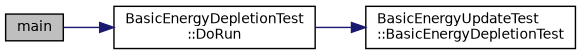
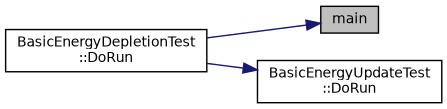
  digraph {
    rankdir=LR
    node [color=black fillcolor=white fontname=Helvetica fontsize=10 shape=record style=filled]
    edge [color=midnightblue fontname=Helvetica fontsize=10 labelfontname=Helvetica labelfontsize=10 style=solid]
    n1 [fillcolor=grey75 fontcolor=black height=0.2 label=main width=0.4]
    n2 [height=0.2 label="BasicEnergyDepletionTest\l::DoRun" width=0.4]
-   n3 [height=0.2 label="BasicEnergyUpdateTest\l::BasicEnergyDepletionTest" width=0.4]
-   n1 -> n2
+   n3 [height=0.2 label="BasicEnergyUpdateTest\l::DoRun" width=0.4]
+   n2 -> n1
    n2 -> n3
  }
